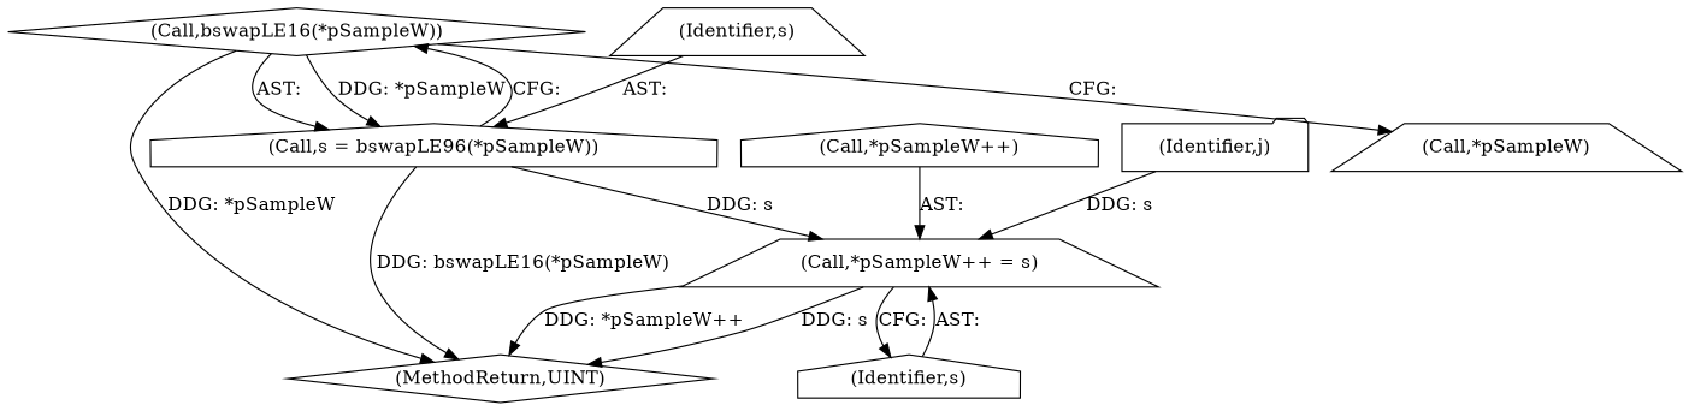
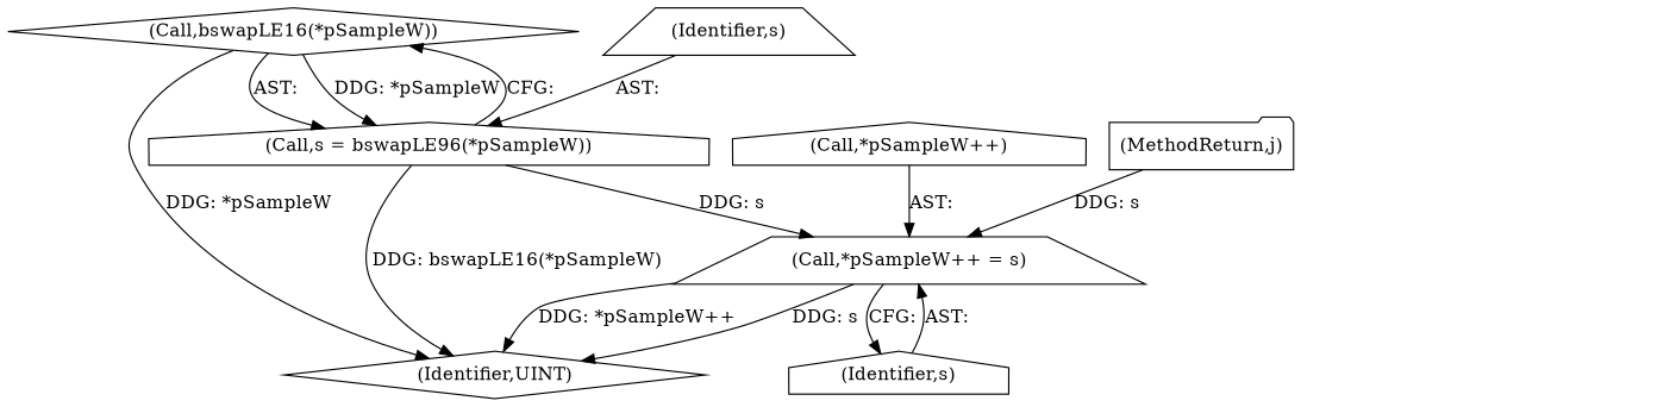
  digraph {
    node [shape=house]
    n1 [label="(Call,bswapLE16(*pSampleW))" shape=diamond]
    n2 [label="(Call,s = bswapLE96(*pSampleW))"]
-   n3 [label="(MethodReturn,UINT)" shape=diamond]
-   n4 [label="(Call,*pSampleW)" shape=trapezium]
+   n3 [label="(Identifier,UINT)" shape=diamond]
    n5 [label="(Call,*pSampleW++ = s)" shape=trapezium]
    n6 [label="(Identifier,s)"]
    n7 [label="(Call,*pSampleW++)"]
    n8 [label="(Identifier,s)" shape=trapezium]
-   n9 [label="(Identifier,j)" shape=folder]
+   n9 [label="(MethodReturn,j)" shape=folder]
    n1 -> n2 [label="AST: "]
    n1 -> n2 [label="DDG: *pSampleW"]
    n1 -> n3 [label="DDG: *pSampleW"]
-   n1 -> n4 [label="CFG: "]
    n2 -> n1 [label="CFG: "]
    n2 -> n3 [label="DDG: bswapLE16(*pSampleW)"]
    n2 -> n5 [label="DDG: s"]
    n5 -> n3 [label="DDG: *pSampleW++"]
    n5 -> n3 [label="DDG: s"]
    n5 -> n6 [label="CFG: "]
    n6 -> n5 [label="AST: "]
    n7 -> n5 [label="AST: "]
    n8 -> n2 [label="AST: "]
    n9 -> n5 [label="DDG: s"]
  }
